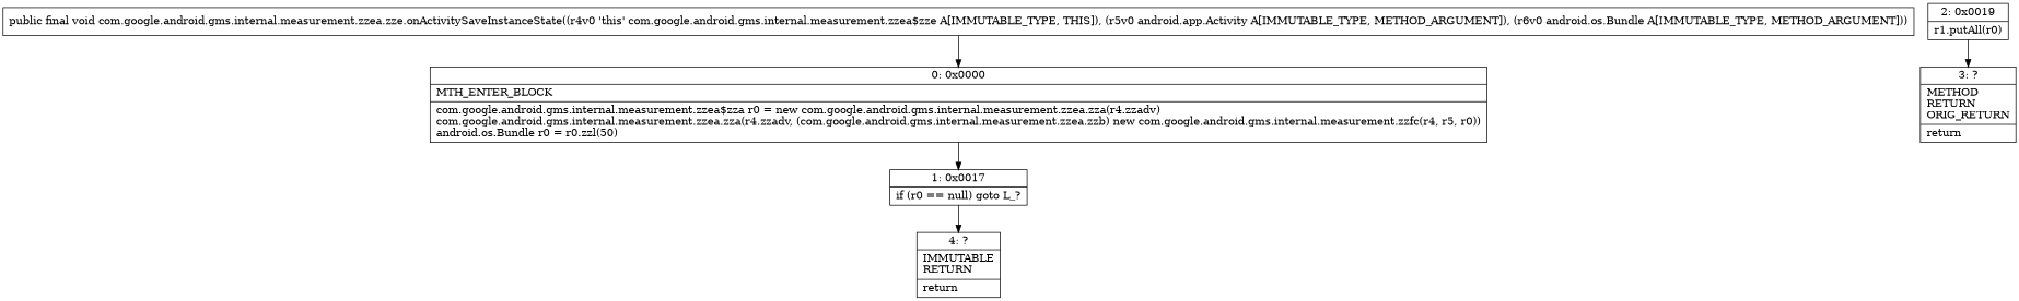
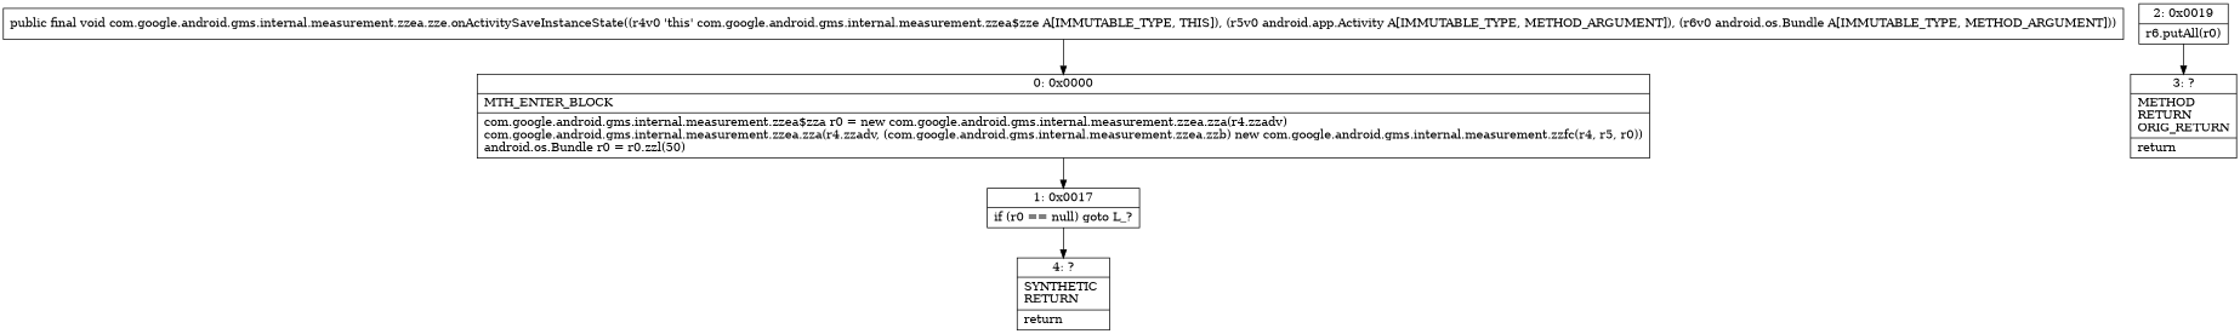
  digraph {
    node [shape=record]
    n1 [label="{0\:\ 0x0000|MTH_ENTER_BLOCK\l|com.google.android.gms.internal.measurement.zzea$zza r0 = new com.google.android.gms.internal.measurement.zzea.zza(r4.zzadv)\lcom.google.android.gms.internal.measurement.zzea.zza(r4.zzadv, (com.google.android.gms.internal.measurement.zzea.zzb) new com.google.android.gms.internal.measurement.zzfc(r4, r5, r0))\landroid.os.Bundle r0 = r0.zzl(50)\l}"]
    n2 [label="{1\:\ 0x0017|if (r0 == null) goto L_?\l}"]
-   n3 [label="{4\:\ ?|IMMUTABLE\lRETURN\l|return\l}"]
-   n4 [label="{2\:\ 0x0019|r1.putAll(r0)\l}"]
+   n3 [label="{4\:\ ?|SYNTHETIC\lRETURN\l|return\l}"]
+   n4 [label="{2\:\ 0x0019|r6.putAll(r0)\l}"]
    n5 [label="{3\:\ ?|METHOD\lRETURN\lORIG_RETURN\l|return\l}"]
    n6 [label="{public final void com.google.android.gms.internal.measurement.zzea.zze.onActivitySaveInstanceState((r4v0 'this' com.google.android.gms.internal.measurement.zzea$zze A[IMMUTABLE_TYPE, THIS]), (r5v0 android.app.Activity A[IMMUTABLE_TYPE, METHOD_ARGUMENT]), (r6v0 android.os.Bundle A[IMMUTABLE_TYPE, METHOD_ARGUMENT])) }"]
    n1 -> n2
    n2 -> n3
    n4 -> n5
    n6 -> n1
  }
